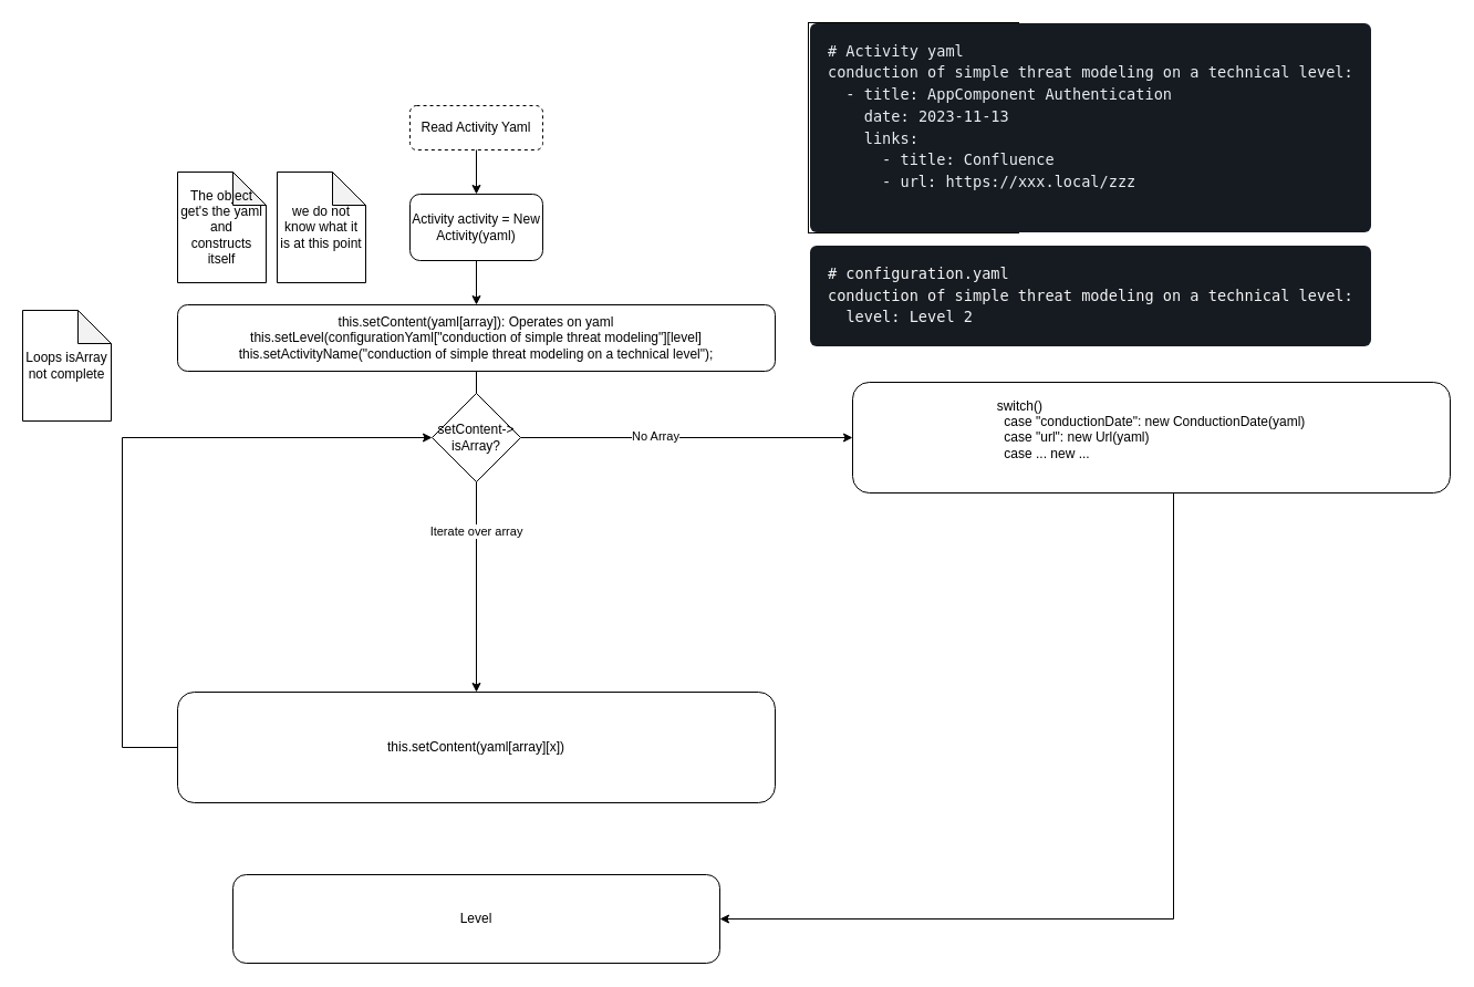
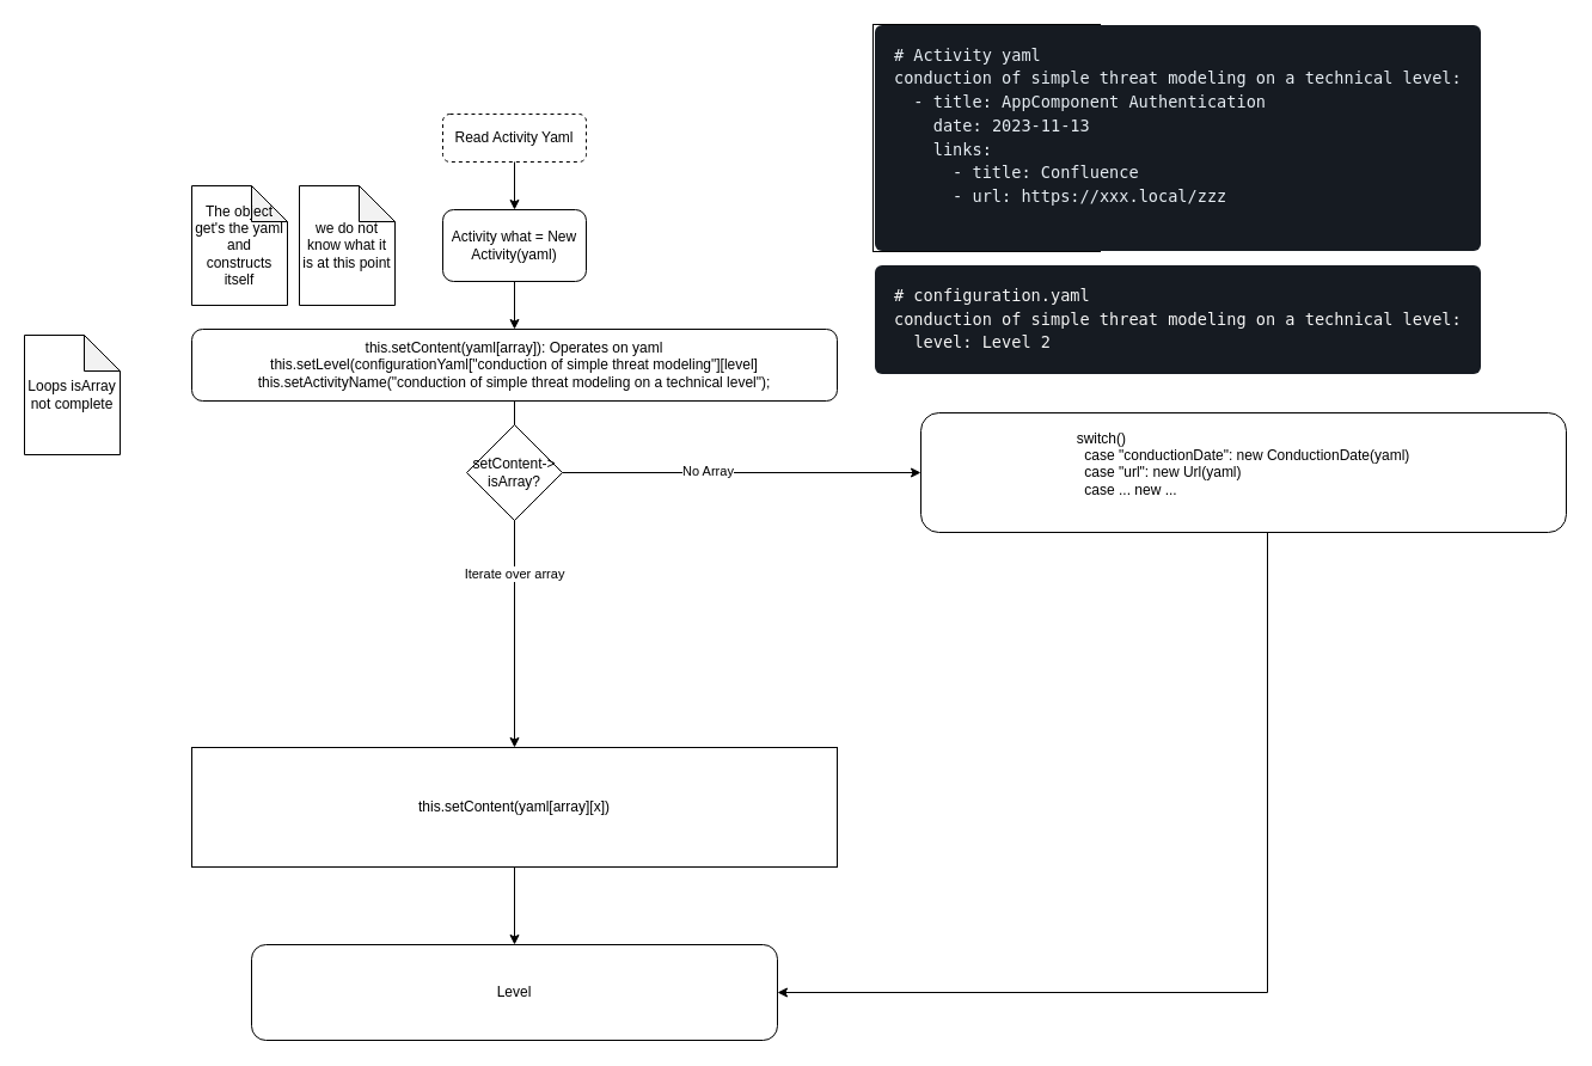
  <mxCell id="0" />
  <mxCell id="1" parent="0" />
  <mxCell id="2" value="Read Activity Yaml" style="rounded=1;whiteSpace=wrap;html=1;fontSize=12;glass=0;strokeWidth=1;shadow=0;dashed=1;" parent="1" vertex="1"><mxGeometry x="370" y="95" width="120" height="40" as="geometry" /></mxCell>
  <mxCell id="3" value="&lt;pre style=&quot;box-sizing: border-box ; font-family: , , &amp;#34;sf mono&amp;#34; , &amp;#34;menlo&amp;#34; , &amp;#34;consolas&amp;#34; , &amp;#34;liberation mono&amp;#34; , monospace ; font-size: 13.6px ; margin-top: 0px ; margin-bottom: 0px ; overflow-wrap: normal ; padding: 16px ; overflow: auto ; line-height: 1.45 ; color: rgb(230 , 237 , 243) ; background-color: rgb(22 , 27 , 34) ; border-radius: 6px ; word-break: normal&quot;&gt;# Activity yaml&lt;br&gt;conduction of simple threat modeling on a technical level:&lt;br&gt;  - &lt;span style=&quot;box-sizing: border-box&quot; class=&quot;pl-ent&quot;&gt;title&lt;/span&gt;: AppComponent Authentication&lt;br&gt;    &lt;span style=&quot;box-sizing: border-box&quot; class=&quot;pl-ent&quot;&gt;date&lt;/span&gt;: &lt;span style=&quot;box-sizing: border-box&quot; class=&quot;pl-s&quot;&gt;2023-11-13&lt;/span&gt;&lt;br&gt;    &lt;span style=&quot;box-sizing: border-box&quot; class=&quot;pl-ent&quot;&gt;links&lt;/span&gt;:&lt;br&gt;      - &lt;span style=&quot;box-sizing: border-box&quot; class=&quot;pl-ent&quot;&gt;title&lt;/span&gt;: &lt;span style=&quot;box-sizing: border-box&quot; class=&quot;pl-s&quot;&gt;Confluence&lt;/span&gt;&lt;br&gt;      - &lt;span style=&quot;box-sizing: border-box&quot; class=&quot;pl-ent&quot;&gt;url&lt;/span&gt;: &lt;span style=&quot;box-sizing: border-box&quot; class=&quot;pl-s&quot;&gt;https://xxx.local/zzz&lt;/span&gt;&lt;br&gt;&lt;br&gt;&lt;/pre&gt;" style="whiteSpace=wrap;html=1;aspect=fixed;align=left;" parent="1" vertex="1"><mxGeometry x="730" y="20" width="190" height="190" as="geometry" /></mxCell>
  <mxCell id="4" value="" style="endArrow=classic;html=1;rounded=0;entryX=0.5;entryY=0;entryDx=0;entryDy=0;exitX=0.5;exitY=1;exitDx=0;exitDy=0;" parent="1" source="2" target="5" edge="1"><mxGeometry width="50" height="50" relative="1" as="geometry"><mxPoint x="470" y="255" as="sourcePoint" /><mxPoint x="430" y="205" as="targetPoint" /></mxGeometry></mxCell>
- <mxCell id="5" value="Activity activity = New Activity(yaml)" style="rounded=1;whiteSpace=wrap;html=1;" parent="1" vertex="1"><mxGeometry x="370" y="175" width="120" height="60" as="geometry" /></mxCell>
- <mxCell id="6" style="edgeStyle=orthogonalEdgeStyle;rounded=0;orthogonalLoop=1;jettySize=auto;html=1;entryX=0;entryY=0.5;entryDx=0;entryDy=0;" edge="1" parent="1" source="7" target="18"><mxGeometry relative="1" as="geometry"><Array as="points"><mxPoint x="110" y="675" /><mxPoint x="110" y="395" /></Array></mxGeometry></mxCell>
- <mxCell id="7" value="this.setContent(yaml[array][x])" style="rounded=1;whiteSpace=wrap;html=1;" parent="1" vertex="1"><mxGeometry x="160" y="625" width="540" height="100" as="geometry" /></mxCell>
+ <mxCell id="5" value="Activity what = New Activity(yaml)" style="rounded=1;whiteSpace=wrap;html=1;" parent="1" vertex="1"><mxGeometry x="370" y="175" width="120" height="60" as="geometry" /></mxCell>
+ <mxCell id="7" value="this.setContent(yaml[array][x])" style="whiteSpace=wrap;html=1;rounded=0;" parent="1" vertex="1"><mxGeometry x="160" y="625" width="540" height="100" as="geometry" /></mxCell>
  <mxCell id="8" value="" style="endArrow=classic;html=1;rounded=0;exitX=0.5;exitY=1;exitDx=0;exitDy=0;" parent="1" source="5" target="14" edge="1"><mxGeometry width="50" height="50" relative="1" as="geometry"><mxPoint x="450" y="445" as="sourcePoint" /><mxPoint x="500" y="395" as="targetPoint" /></mxGeometry></mxCell>
  <mxCell id="9" value="Level" style="rounded=1;whiteSpace=wrap;html=1;" parent="1" vertex="1"><mxGeometry y="790" width="440" height="80" as="geometry" x="210" /></mxCell>
+ <mxCell id="10" value="" style="endArrow=classic;html=1;rounded=0;exitX=0.5;exitY=1;exitDx=0;exitDy=0;entryX=0.5;entryY=0;entryDx=0;entryDy=0;" parent="1" source="7" target="9" edge="1"><mxGeometry width="50" height="50" relative="1" as="geometry"><mxPoint x="770" y="775" as="sourcePoint" /><mxPoint x="820" y="725" as="targetPoint" /></mxGeometry></mxCell>
  <mxCell id="11" value="we do not know what it is at this point" style="shape=note;whiteSpace=wrap;html=1;backgroundOutline=1;darkOpacity=0.05;" vertex="1" parent="1"><mxGeometry x="250" y="155" width="80" height="100" as="geometry" /></mxCell>
  <mxCell id="12" value="The object get's the yaml and constructs itself" style="shape=note;whiteSpace=wrap;html=1;backgroundOutline=1;darkOpacity=0.05;" vertex="1" parent="1"><mxGeometry x="160" y="155" width="80" height="100" as="geometry" /></mxCell>
  <mxCell id="13" value="&lt;span style=&quot;font-family: &amp;#34;helvetica&amp;#34; ; font-size: 11px ; font-style: normal ; font-weight: 400 ; letter-spacing: normal ; text-align: center ; text-indent: 0px ; text-transform: none ; word-spacing: 0px ; background-color: rgb(255 , 255 , 255) ; float: none ; display: inline&quot;&gt;Iterate over array&lt;/span&gt;" style="edgeStyle=orthogonalEdgeStyle;rounded=0;orthogonalLoop=1;jettySize=auto;html=1;" edge="1" parent="1" source="14" target="7"><mxGeometry relative="1" as="geometry" /></mxCell>
  <mxCell id="14" value="this.setContent(yaml[array]): Operates on yaml&lt;br&gt;this.setLevel(configurationYaml[&quot;conduction of simple threat modeling&quot;][level]&lt;br&gt;this.setActivityName(&quot;conduction of simple threat modeling on a technical level&quot;);" style="rounded=1;whiteSpace=wrap;html=1;" vertex="1" parent="1"><mxGeometry x="160" y="275" width="540" height="60" as="geometry" /></mxCell>
  <mxCell id="15" value="&lt;pre style=&quot;font-style: normal ; font-weight: 400 ; letter-spacing: normal ; text-align: left ; text-indent: 0px ; text-transform: none ; word-spacing: 0px ; box-sizing: border-box ; font-size: 13.6px ; margin-top: 0px ; margin-bottom: 0px ; overflow-wrap: normal ; padding: 16px ; overflow: auto ; line-height: 1.45 ; background-color: rgb(22 , 27 , 34) ; border-radius: 6px ; word-break: normal&quot;&gt;&lt;font color=&quot;#f5f5f5&quot;&gt;# configuration.yaml&lt;br/&gt;conduction of simple threat modeling on a technical level:&lt;br&gt;  &lt;span class=&quot;pl-ent&quot; style=&quot;box-sizing: border-box&quot;&gt;level&lt;/span&gt;: &lt;span class=&quot;pl-s&quot; style=&quot;box-sizing: border-box&quot;&gt;Level 2&lt;/span&gt;&lt;/font&gt;&lt;/pre&gt;" style="text;whiteSpace=wrap;html=1;" vertex="1" parent="1"><mxGeometry x="730" y="215" width="190" height="70" as="geometry" /></mxCell>
  <mxCell id="16" style="edgeStyle=orthogonalEdgeStyle;rounded=0;orthogonalLoop=1;jettySize=auto;html=1;entryX=0;entryY=0.5;entryDx=0;entryDy=0;" edge="1" parent="1" source="18" target="20"><mxGeometry relative="1" as="geometry" /></mxCell>
  <mxCell id="17" value="No Array" style="edgeLabel;html=1;align=center;verticalAlign=middle;resizable=0;points=[];" vertex="1" connectable="0" parent="16"><mxGeometry x="-0.187" y="2" relative="1" as="geometry"><mxPoint as="offset" /></mxGeometry></mxCell>
  <mxCell id="18" value="setContent-&amp;gt;&lt;br&gt;isArray?" style="rhombus;whiteSpace=wrap;html=1;align=center;" vertex="1" parent="1"><mxGeometry x="390" y="355" width="80" height="80" as="geometry" /></mxCell>
  <mxCell id="19" style="edgeStyle=orthogonalEdgeStyle;rounded=0;orthogonalLoop=1;jettySize=auto;html=1;entryX=1;entryY=0.5;entryDx=0;entryDy=0;" edge="1" parent="1" source="20" target="9"><mxGeometry relative="1" as="geometry"><Array as="points"><mxPoint x="1060" y="830" /></Array></mxGeometry></mxCell>
  <mxCell id="20" value="&lt;div style=&quot;text-align: left&quot;&gt;&lt;span&gt;switch()&lt;/span&gt;&lt;/div&gt;&lt;div style=&quot;text-align: left&quot;&gt;&lt;span&gt;&amp;nbsp; case &quot;conductionDate&quot;: new ConductionDate(yaml)&lt;/span&gt;&lt;/div&gt;&lt;div style=&quot;text-align: left&quot;&gt;&lt;span&gt;&amp;nbsp; case &quot;url&quot;: new Url(yaml)&lt;br&gt;&amp;nbsp; case ... new ...&lt;/span&gt;&lt;/div&gt;&lt;div style=&quot;text-align: left&quot;&gt;&lt;span&gt;&lt;br&gt;&lt;/span&gt;&lt;/div&gt;" style="rounded=1;whiteSpace=wrap;html=1;" vertex="1" parent="1"><mxGeometry x="770" y="345" width="540" height="100" as="geometry" /></mxCell>
  <mxCell id="21" value="Loops isArray not complete" style="shape=note;whiteSpace=wrap;html=1;backgroundOutline=1;darkOpacity=0.05;" vertex="1" parent="1"><mxGeometry x="20" y="280" width="80" height="100" as="geometry" /></mxCell>
